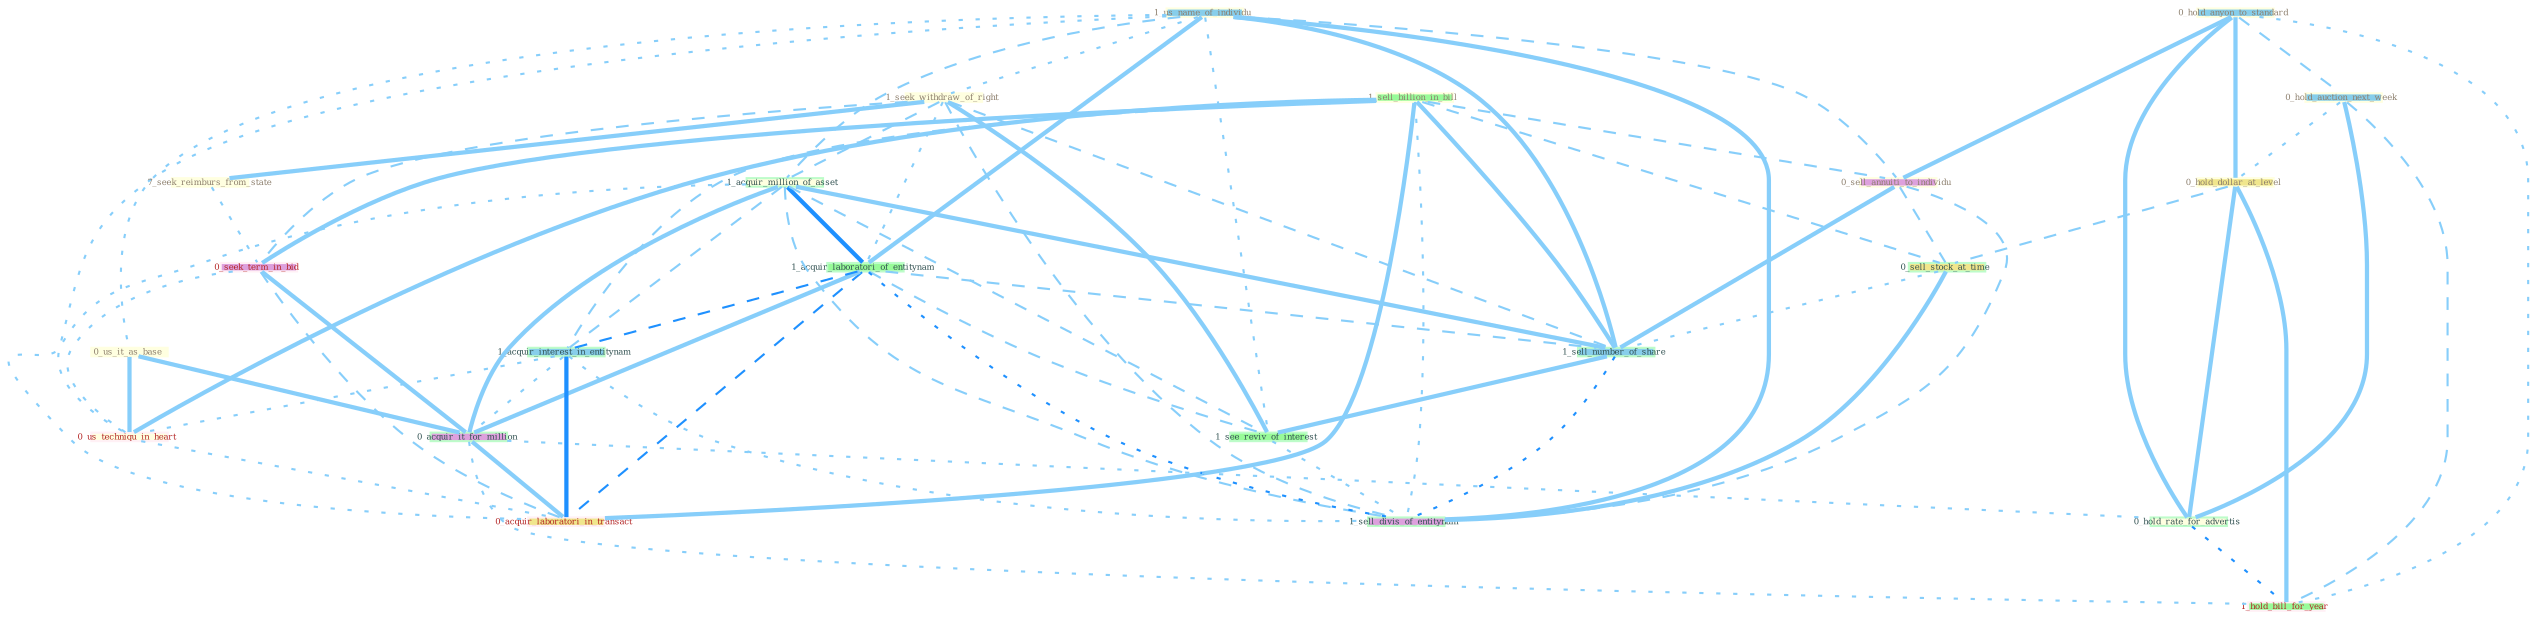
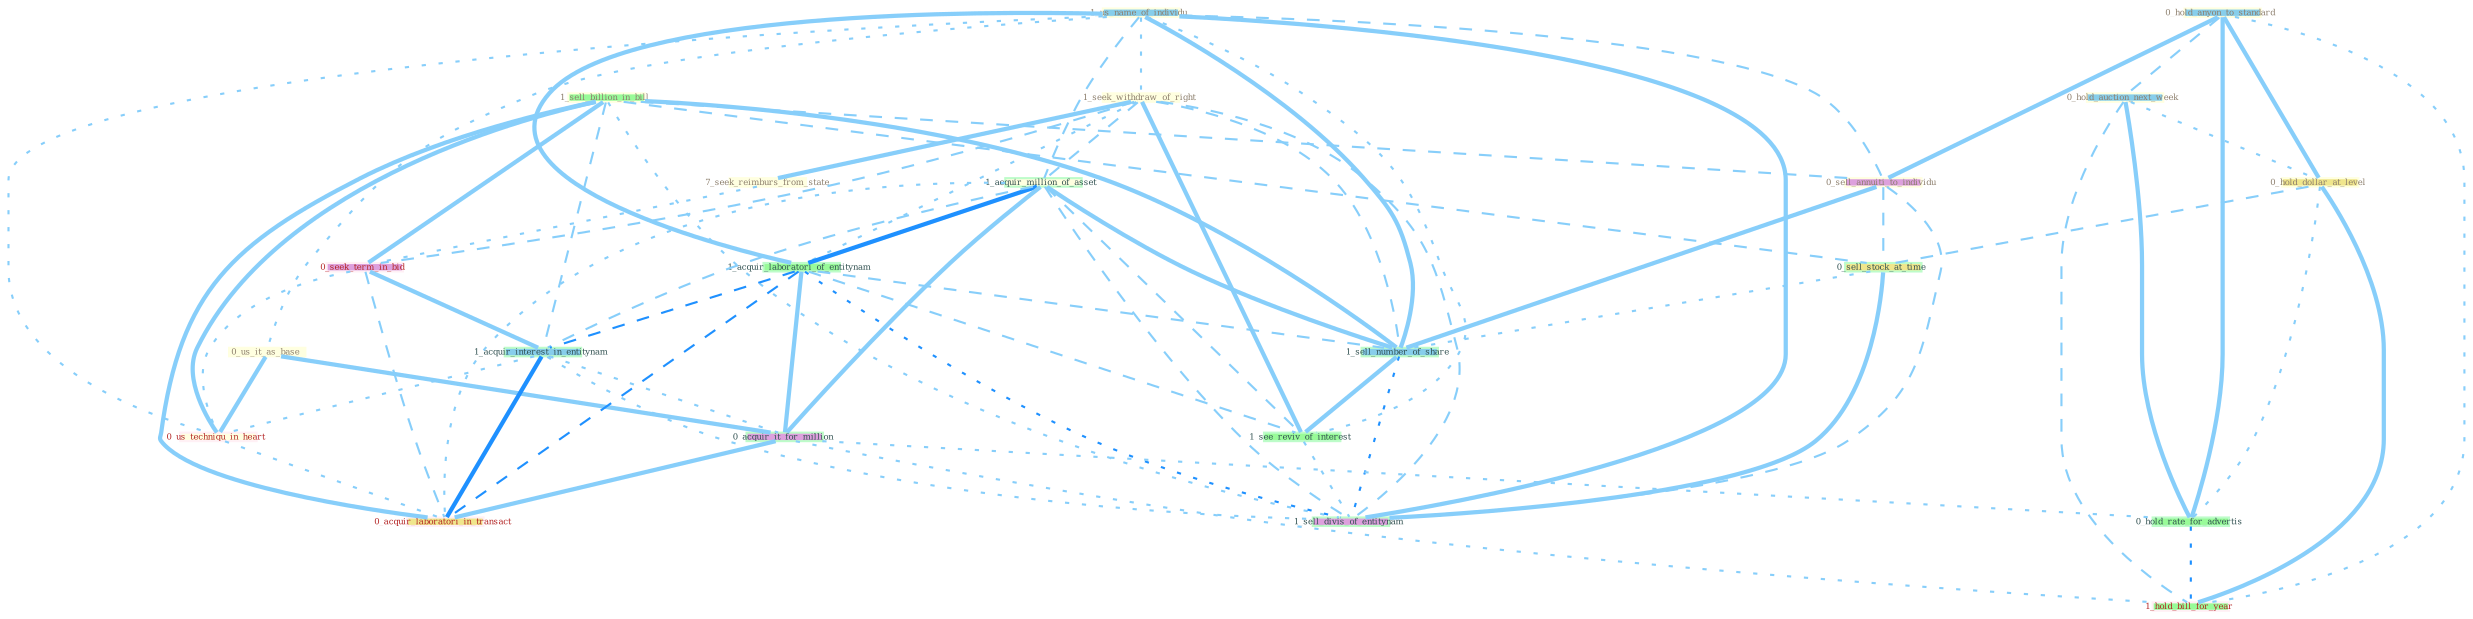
  graph {
    node [color="#ffffe0" fillcolor=lightyellow fixedsize=true fontcolor="#8b7d6b" fontsize=4 shape=polygon style=filled]
    edge [color="#87cefa" style=bold w=1]
    "1_us_name_of_individu " [fillcolor=skyblue height=.06 width=.5]
    "0_us_it_as_base " [height=.06 width=.5]
    "0_hold_anyon_to_standard " [fillcolor=skyblue height=.06 width=.5]
    "1_sell_billion_in_bill " [fillcolor=palegreen height=.06 width=.5]
    "0_hold_auction_next_week " [fillcolor=skyblue height=.06 width=.5]
    "0_hold_dollar_at_level " [fillcolor=khaki height=.06 width=.5]
    "1_seek_withdraw_of_right " [height=.06 width=.5]
    "0_sell_annuiti_to_individu " [fillcolor=plum height=.06 width=.5]
    n9 [height=.06 label="7_seek_reimburs_from_state" width=.5]
    "0_seek_term_in_bid " [color="#fff0f5" fillcolor=plum fontcolor="#b22222" height=.06 width=.5]
    "0_us_techniqu_in_heart " [color="#fff0f5" fontcolor="#b22222" height=.06 width=.5]
    "0_acquir_laboratori_in_transact " [color="#fff0f5" fillcolor=khaki fontcolor="#b22222" height=.06 width=.5]
    "1_hold_bill_for_year " [color="#fff0f5" fillcolor=palegreen fontcolor="#b22222" height=.06 width=.5]
    "1_acquir_million_of_asset " [color="#BDFCC9" fontcolor="#2f4f4f" height=.06 width=.5]
    "1_acquir_laboratori_of_entitynam " [color="#BDFCC9" fillcolor=palegreen fontcolor="#2f4f4f" height=.06 width=.5]
    "1_sell_number_of_share " [color="#BDFCC9" fillcolor=skyblue fontcolor="#2f4f4f" height=.06 width=.5]
    "1_see_reviv_of_interest " [color="#BDFCC9" fillcolor=palegreen fontcolor="#2f4f4f" height=.06 width=.5]
    "1_sell_divis_of_entitynam " [color="#BDFCC9" fillcolor=plum fontcolor="#2f4f4f" height=.06 width=.5]
    "0_acquir_it_for_million " [color="#BDFCC9" fillcolor=plum fontcolor="#2f4f4f" height=.06 width=.5]
-   "0_hold_rate_for_advertis " [color="#BDFCC9" fontcolor="#2f4f4f" height=.06 width=.5]
+   "0_hold_rate_for_advertis " [color="#BDFCC9" fillcolor=palegreen fontcolor="#2f4f4f" height=.06 width=.5]
    "1_acquir_interest_in_entitynam " [color="#BDFCC9" fillcolor=skyblue fontcolor="#2f4f4f" height=.06 width=.5]
    "0_sell_stock_at_time " [color="#BDFCC9" fillcolor=khaki fontcolor="#2f4f4f" height=.06 width=.5]
    subgraph sub_1 {
      "1_us_name_of_individu "
      "0_us_it_as_base "
      "0_hold_anyon_to_standard "
      "1_sell_billion_in_bill "
      "0_hold_auction_next_week "
      "0_hold_dollar_at_level "
      "1_seek_withdraw_of_right "
      "0_sell_annuiti_to_individu "
      n9
    }
    subgraph sub_2 {
      "0_seek_term_in_bid "
      "0_us_techniqu_in_heart "
      "0_acquir_laboratori_in_transact "
      "1_hold_bill_for_year "
    }
    "1_us_name_of_individu " -- "0_us_it_as_base " [style=dotted]
    "1_us_name_of_individu " -- "1_seek_withdraw_of_right " [style=dotted]
    "1_us_name_of_individu " -- "0_sell_annuiti_to_individu " [style=dashed]
    "1_us_name_of_individu " -- "0_us_techniqu_in_heart " [style=dotted]
    "1_us_name_of_individu " -- "1_acquir_million_of_asset " [style=dashed]
    "1_us_name_of_individu " -- "1_acquir_laboratori_of_entitynam "
    "1_us_name_of_individu " -- "1_sell_number_of_share "
    "1_us_name_of_individu " -- "1_see_reviv_of_interest " [style=dotted]
    "1_us_name_of_individu " -- "1_sell_divis_of_entitynam "
    "0_us_it_as_base " -- "0_us_techniqu_in_heart "
    "0_us_it_as_base " -- "0_acquir_it_for_million "
    "0_hold_anyon_to_standard " -- "0_hold_auction_next_week " [style=dashed]
    "0_hold_anyon_to_standard " -- "0_hold_dollar_at_level "
    "0_hold_anyon_to_standard " -- "0_sell_annuiti_to_individu "
    "0_hold_anyon_to_standard " -- "1_hold_bill_for_year " [style=dotted]
    "0_hold_anyon_to_standard " -- "0_hold_rate_for_advertis "
    "1_sell_billion_in_bill " -- "0_sell_annuiti_to_individu " [style=dashed]
    "1_sell_billion_in_bill " -- "0_seek_term_in_bid "
    "1_sell_billion_in_bill " -- "0_us_techniqu_in_heart "
    "1_sell_billion_in_bill " -- "0_acquir_laboratori_in_transact "
    "1_sell_billion_in_bill " -- "1_sell_number_of_share "
    "1_sell_billion_in_bill " -- "1_sell_divis_of_entitynam " [style=dotted]
    "1_sell_billion_in_bill " -- "1_acquir_interest_in_entitynam " [style=dashed]
    "1_sell_billion_in_bill " -- "0_sell_stock_at_time " [style=dashed]
    "0_hold_auction_next_week " -- "0_hold_dollar_at_level " [style=dotted]
    "0_hold_auction_next_week " -- "1_hold_bill_for_year " [style=dashed]
    "0_hold_auction_next_week " -- "0_hold_rate_for_advertis "
    "0_hold_dollar_at_level " -- "1_hold_bill_for_year "
-   "0_hold_dollar_at_level " -- "0_hold_rate_for_advertis "
+   "0_hold_dollar_at_level " -- "0_hold_rate_for_advertis " [style=dotted]
    "0_hold_dollar_at_level " -- "0_sell_stock_at_time " [style=dashed]
    "1_seek_withdraw_of_right " -- n9
    "1_seek_withdraw_of_right " -- "0_seek_term_in_bid " [style=dashed]
    "1_seek_withdraw_of_right " -- "1_acquir_million_of_asset " [style=dashed]
    "1_seek_withdraw_of_right " -- "1_acquir_laboratori_of_entitynam " [style=dotted]
    "1_seek_withdraw_of_right " -- "1_sell_number_of_share " [style=dashed]
    "1_seek_withdraw_of_right " -- "1_see_reviv_of_interest "
    "1_seek_withdraw_of_right " -- "1_sell_divis_of_entitynam " [style=dashed]
    "0_sell_annuiti_to_individu " -- "1_sell_number_of_share "
    "0_sell_annuiti_to_individu " -- "1_sell_divis_of_entitynam " [style=dashed]
    "0_sell_annuiti_to_individu " -- "0_sell_stock_at_time " [style=dashed]
    n9 -- "0_seek_term_in_bid " [style=dotted]
    "0_seek_term_in_bid " -- "0_us_techniqu_in_heart " [style=dotted]
    "0_seek_term_in_bid " -- "0_acquir_laboratori_in_transact " [style=dashed]
-   "0_seek_term_in_bid " -- "0_acquir_it_for_million "
+   "0_seek_term_in_bid " -- "1_acquir_interest_in_entitynam "
    "0_us_techniqu_in_heart " -- "0_acquir_laboratori_in_transact " [style=dotted]
    "1_acquir_million_of_asset " -- "0_acquir_laboratori_in_transact " [style=dotted]
    "1_acquir_million_of_asset " -- "1_acquir_laboratori_of_entitynam " [color="#1e90ff" w=2]
    "1_acquir_million_of_asset " -- "1_sell_number_of_share "
    "1_acquir_million_of_asset " -- "1_see_reviv_of_interest " [style=dashed]
    "1_acquir_million_of_asset " -- "1_sell_divis_of_entitynam " [style=dashed]
    "1_acquir_million_of_asset " -- "0_acquir_it_for_million "
    "1_acquir_million_of_asset " -- "1_acquir_interest_in_entitynam " [style=dashed]
    "1_acquir_laboratori_of_entitynam " -- "0_acquir_laboratori_in_transact " [color="#1e90ff" style=dashed w=2]
    "1_acquir_laboratori_of_entitynam " -- "1_sell_number_of_share " [style=dashed]
    "1_acquir_laboratori_of_entitynam " -- "1_see_reviv_of_interest " [style=dashed]
    "1_acquir_laboratori_of_entitynam " -- "1_sell_divis_of_entitynam " [color="#1e90ff" style=dotted w=2]
    "1_acquir_laboratori_of_entitynam " -- "0_acquir_it_for_million "
    "1_acquir_laboratori_of_entitynam " -- "1_acquir_interest_in_entitynam " [color="#1e90ff" style=dashed w=2]
    "1_sell_number_of_share " -- "1_see_reviv_of_interest "
    "1_sell_number_of_share " -- "1_sell_divis_of_entitynam " [color="#1e90ff" style=dotted w=2]
    "1_see_reviv_of_interest " -- "1_sell_divis_of_entitynam " [style=dotted]
    "0_acquir_it_for_million " -- "0_acquir_laboratori_in_transact "
    "0_acquir_it_for_million " -- "1_hold_bill_for_year " [style=dotted]
    "0_acquir_it_for_million " -- "0_hold_rate_for_advertis " [style=dotted]
    "0_hold_rate_for_advertis " -- "1_hold_bill_for_year " [color="#1e90ff" style=dotted w=2]
    "1_acquir_interest_in_entitynam " -- "0_us_techniqu_in_heart " [style=dotted]
    "1_acquir_interest_in_entitynam " -- "0_acquir_laboratori_in_transact " [color="#1e90ff" w=2]
    "1_acquir_interest_in_entitynam " -- "1_sell_divis_of_entitynam " [style=dotted]
    "1_acquir_interest_in_entitynam " -- "0_acquir_it_for_million " [style=dotted]
    "0_sell_stock_at_time " -- "1_sell_number_of_share " [style=dotted]
    "0_sell_stock_at_time " -- "1_sell_divis_of_entitynam "
  }
